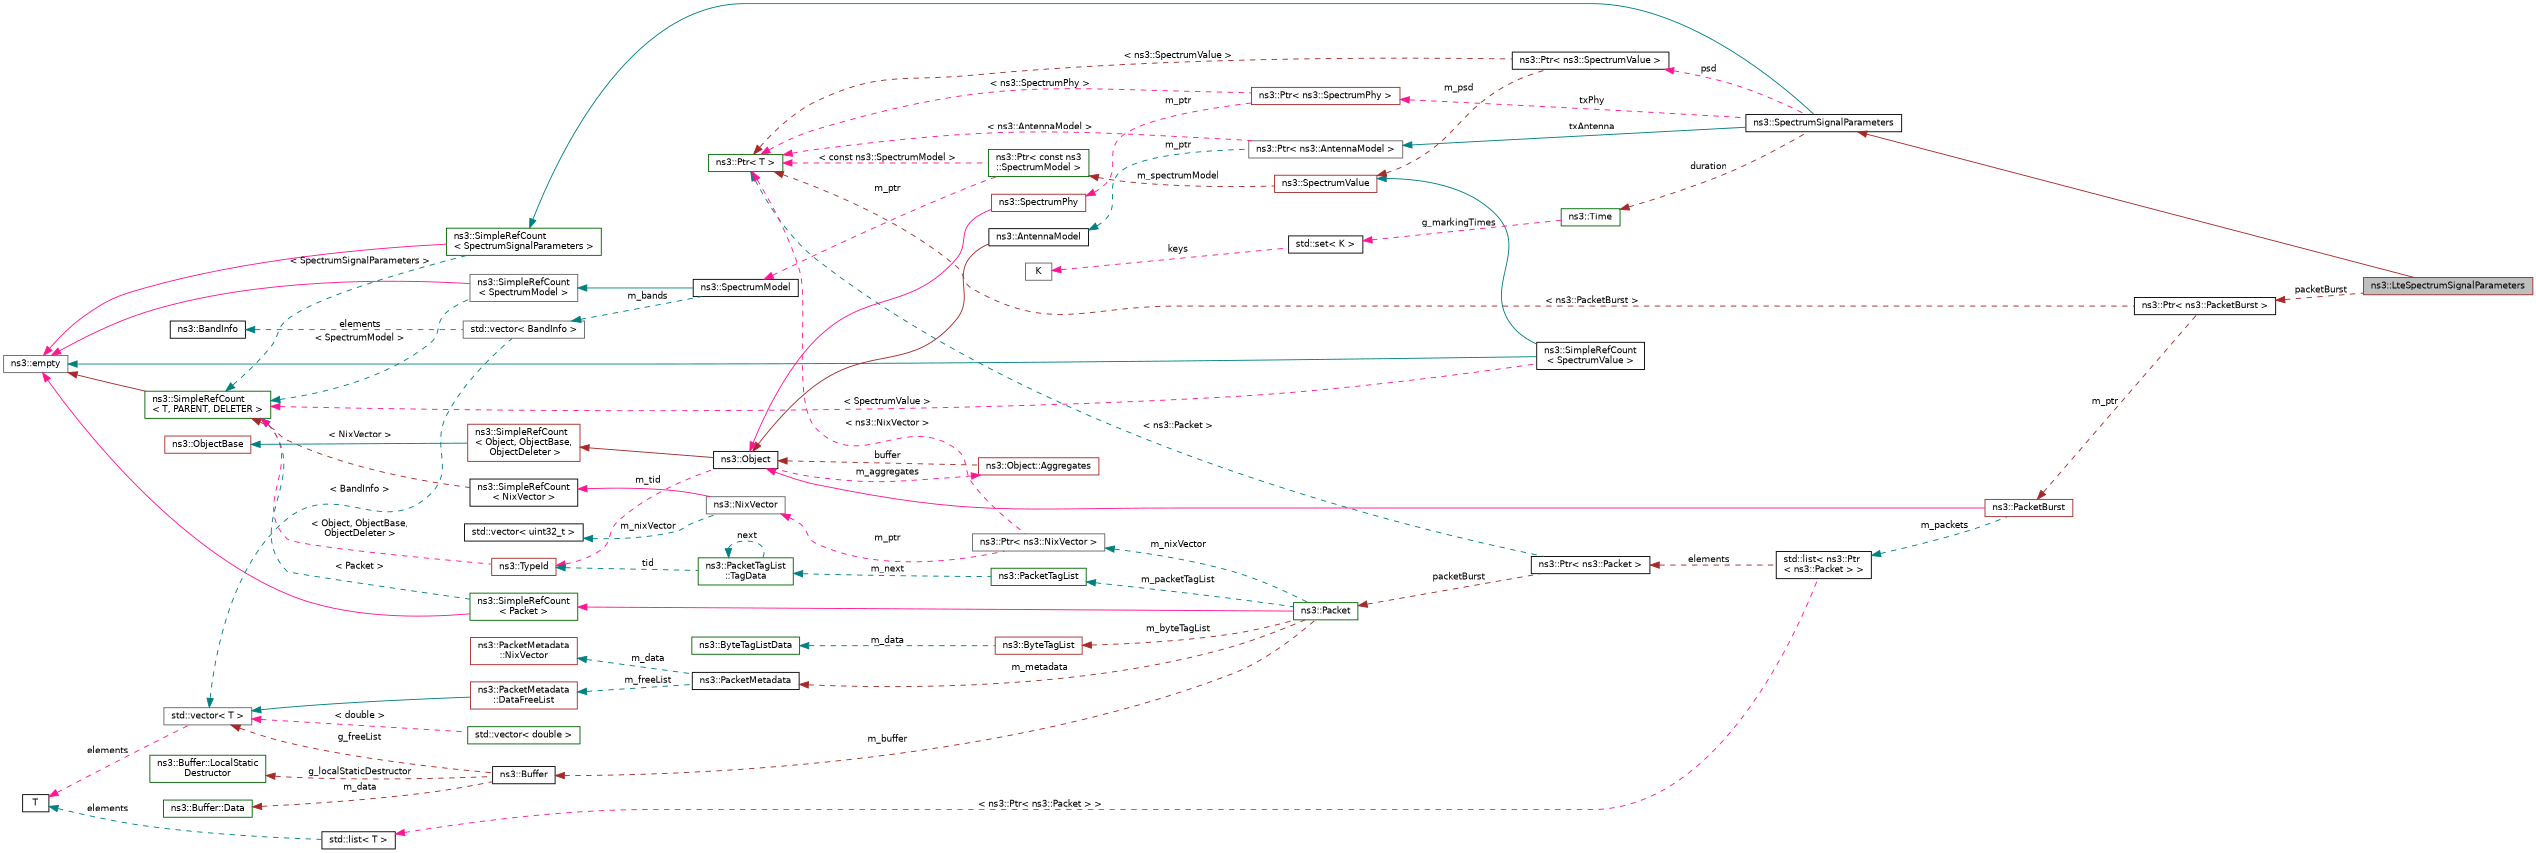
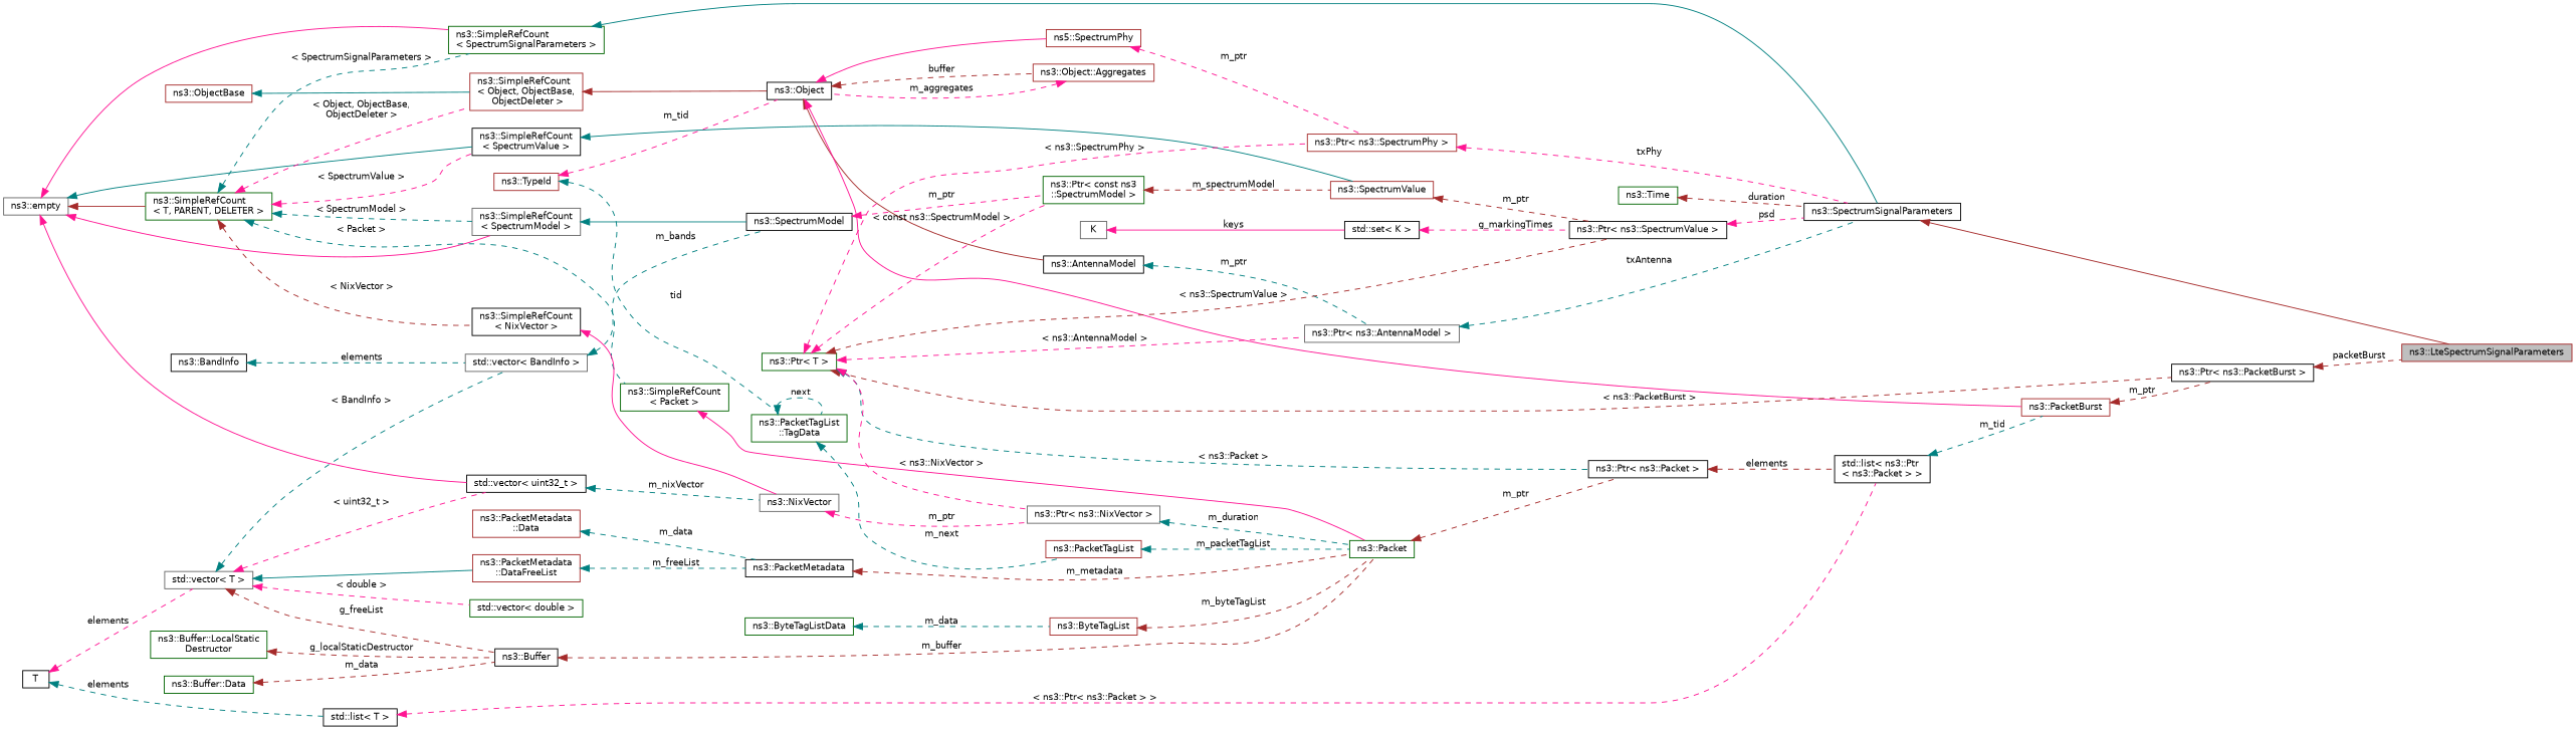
  digraph {
    rankdir=LR
    node [color=black fillcolor=white fontname=Helvetica fontsize=10 shape=record style=filled]
    edge [color=teal dir=back fontname=Helvetica fontsize=10 labelfontname=Helvetica labelfontsize=10 style=dashed]
    n1 [color=brown fillcolor=grey75 fontcolor=black height=0.2 label="ns3::LteSpectrumSignalParameters" width=0.4]
    n2 [height=0.2 label="ns3::SpectrumSignalParameters" width=0.4]
    n3 [color=darkgreen height=0.2 label="ns3::SimpleRefCount\l\< SpectrumSignalParameters \>" width=0.4]
    n4 [color=gray40 height=0.2 label="ns3::empty" width=0.4]
    n5 [color=darkgreen height=0.2 label="ns3::SimpleRefCount\l\< T, PARENT, DELETER \>" width=0.4]
    n6 [height=0.2 label="ns3::SimpleRefCount\l\< SpectrumValue \>" width=0.4]
    n7 [color=gray40 height=0.2 label="ns3::SimpleRefCount\l\< SpectrumModel \>" width=0.4]
    n8 [color=darkgreen height=0.2 label="ns3::SimpleRefCount\l\< Packet \>" width=0.4]
    n9 [height=0.2 label="ns3::SimpleRefCount\l\< NixVector \>" width=0.4]
    n10 [color=brown height=0.2 label="ns3::SimpleRefCount\l\< Object, ObjectBase,\l ObjectDeleter \>" width=0.4]
    n11 [color=brown height=0.2 label="ns3::SpectrumValue" width=0.4]
    n12 [height=0.2 label="ns3::SpectrumModel" width=0.4]
    n13 [color=darkgreen height=0.2 label="ns3::Packet" width=0.4]
    n14 [color=gray40 height=0.2 label="ns3::NixVector" width=0.4]
    n15 [height=0.2 label="ns3::Object" width=0.4]
    n16 [color=gray40 height=0.2 label="ns3::Ptr\< ns3::AntennaModel \>" width=0.4]
    n17 [height=0.2 label="ns3::AntennaModel" width=0.4]
    n18 [color=brown height=0.2 label="ns3::Object::Aggregates" width=0.4]
-   n19 [color=brown height=0.2 label="ns3::SpectrumPhy" width=0.4]
+   n19 [color=brown height=0.2 label="ns5::SpectrumPhy" width=0.4]
    n20 [color=brown height=0.2 label="ns3::PacketBurst" width=0.4]
    n21 [color=brown height=0.2 label="ns3::Ptr\< ns3::SpectrumPhy \>" width=0.4]
    n22 [height=0.2 label="ns3::Ptr\< ns3::PacketBurst \>" width=0.4]
    n23 [color=brown height=0.2 label="ns3::ObjectBase" width=0.4]
    n24 [color=brown height=0.2 label="ns3::TypeId" width=0.4]
    n25 [color=darkgreen height=0.2 label="ns3::PacketTagList\l::TagData" width=0.4]
-   n26 [color=darkgreen height=0.2 label="ns3::PacketTagList" width=0.4]
+   n26 [color=brown height=0.2 label="ns3::PacketTagList" width=0.4]
    n27 [color=darkgreen height=0.2 label="ns3::Ptr\< T \>" width=0.4]
    n28 [height=0.2 label="ns3::Ptr\< ns3::SpectrumValue \>" width=0.4]
    n29 [color=darkgreen height=0.2 label="ns3::Ptr\< const ns3\l::SpectrumModel \>" width=0.4]
    n30 [height=0.2 label="ns3::Ptr\< ns3::Packet \>" width=0.4]
    n31 [color=gray40 height=0.2 label="ns3::Ptr\< ns3::NixVector \>" width=0.4]
    n32 [height=0.2 label="std::list\< ns3::Ptr\l\< ns3::Packet \> \>" width=0.4]
    n33 [color=darkgreen height=0.2 label="ns3::Time" width=0.4]
    n34 [height=0.2 label="std::set\< K \>" width=0.4]
    n35 [color=gray40 height=0.2 label=K width=0.4]
    n36 [color=gray40 height=0.2 label="std::vector\< BandInfo \>" width=0.4]
    n37 [height=0.2 label="ns3::BandInfo" width=0.4]
    n38 [color=gray40 height=0.2 label="std::vector\< T \>" width=0.4]
    n39 [color=darkgreen height=0.2 label="std::vector\< double \>" width=0.4]
    n40 [height=0.2 label="std::vector\< uint32_t \>" width=0.4]
    n41 [color=brown height=0.2 label="ns3::PacketMetadata\l::DataFreeList" width=0.4]
    n42 [height=0.2 label="ns3::Buffer" width=0.4]
    n43 [height=0.2 label="ns3::PacketMetadata" width=0.4]
    n44 [height=0.2 label=T width=0.4]
    n45 [height=0.2 label="std::list\< T \>" width=0.4]
-   n46 [color=brown height=0.2 label="ns3::PacketMetadata\l::NixVector" width=0.4]
+   n46 [color=brown height=0.2 label="ns3::PacketMetadata\l::Data" width=0.4]
    n47 [color=brown height=0.2 label="ns3::ByteTagList" width=0.4]
    n48 [color=darkgreen height=0.2 label="ns3::ByteTagListData" width=0.4]
    n49 [color=darkgreen height=0.2 label="ns3::Buffer::Data" width=0.4]
    n50 [color=darkgreen height=0.2 label="ns3::Buffer::LocalStatic\lDestructor" width=0.4]
    n2 -> n1 [color=brown style=solid]
    n3 -> n2 [style=solid]
    n4 -> n3 [color=deeppink style=solid]
    n4 -> n5 [color=brown style=solid]
    n4 -> n6 [style=solid]
    n4 -> n7 [color=deeppink style=solid]
-   n4 -> n8 [color=deeppink style=solid]
+   n4 -> n40 [color=deeppink style=solid]
    n5 -> n3 [label=" \< SpectrumSignalParameters \>"]
    n5 -> n6 [color=deeppink label=" \< SpectrumValue \>"]
    n5 -> n7 [label=" \< SpectrumModel \>"]
    n5 -> n8 [label=" \< Packet \>"]
    n5 -> n9 [color=brown label=" \< NixVector \>"]
-   n5 -> n24 [color=deeppink label=" \< Object, ObjectBase,\l ObjectDeleter \>"]
-   n11 -> n6 [style=solid]
+   n5 -> n10 [color=deeppink label=" \< Object, ObjectBase,\l ObjectDeleter \>"]
+   n6 -> n11 [style=solid]
    n7 -> n12 [style=solid]
    n8 -> n13 [color=deeppink style=solid]
    n9 -> n14 [color=deeppink style=solid]
    n10 -> n15 [color=brown style=solid]
-   n11 -> n28 [color=brown label=" m_psd"]
+   n11 -> n28 [color=brown label=" m_ptr"]
    n12 -> n29 [color=deeppink label=" m_ptr"]
-   n13 -> n30 [color=brown label=" packetBurst"]
+   n13 -> n30 [color=brown label=" m_ptr"]
    n14 -> n31 [color=deeppink label=" m_ptr"]
    n15 -> n17 [color=brown style=solid]
    n15 -> n18 [color=brown label=" buffer"]
    n15 -> n19 [color=deeppink style=solid]
    n15 -> n20 [color=deeppink style=solid]
-   n16 -> n2 [label=" txAntenna" style=solid]
+   n16 -> n2 [label=" txAntenna"]
    n17 -> n16 [label=" m_ptr"]
    n18 -> n15 [color=deeppink label=" m_aggregates"]
    n19 -> n21 [color=deeppink label=" m_ptr"]
    n20 -> n22 [color=brown label=" m_ptr"]
    n21 -> n2 [color=deeppink label=" txPhy"]
    n22 -> n1 [color=brown label=" packetBurst"]
    n23 -> n10 [style=solid]
    n24 -> n15 [color=deeppink label=" m_tid"]
    n24 -> n25 [label=" tid"]
    n25 -> n25 [label=" next"]
    n25 -> n26 [label=" m_next"]
    n26 -> n13 [label=" m_packetTagList"]
    n27 -> n16 [color=deeppink label=" \< ns3::AntennaModel \>"]
    n27 -> n21 [color=deeppink label=" \< ns3::SpectrumPhy \>"]
    n27 -> n22 [color=brown label=" \< ns3::PacketBurst \>"]
    n27 -> n28 [color=brown label=" \< ns3::SpectrumValue \>"]
    n27 -> n29 [color=deeppink label=" \< const ns3::SpectrumModel \>"]
    n27 -> n30 [label=" \< ns3::Packet \>"]
    n27 -> n31 [color=deeppink label=" \< ns3::NixVector \>"]
    n28 -> n2 [color=deeppink label=" psd"]
    n29 -> n11 [color=brown label=" m_spectrumModel"]
    n30 -> n32 [color=brown label=" elements"]
-   n31 -> n13 [label=" m_nixVector"]
-   n32 -> n20 [label=" m_packets"]
+   n31 -> n13 [label=" m_duration"]
+   n32 -> n20 [label=" m_tid"]
    n33 -> n2 [color=brown label=" duration"]
-   n34 -> n33 [color=deeppink label=" g_markingTimes"]
-   n35 -> n34 [color=deeppink label=" keys"]
+   n34 -> n28 [color=deeppink label=" g_markingTimes"]
+   n35 -> n34 [color=deeppink label=" keys" style=solid]
    n36 -> n12 [label=" m_bands"]
    n37 -> n36 [label=" elements"]
    n38 -> n36 [label=" \< BandInfo \>"]
    n38 -> n39 [color=deeppink label=" \< double \>"]
+   n38 -> n40 [color=deeppink label=" \< uint32_t \>"]
    n38 -> n41 [style=solid]
    n38 -> n42 [color=brown label=" g_freeList"]
    n40 -> n14 [label=" m_nixVector"]
    n41 -> n43 [label=" m_freeList"]
    n42 -> n13 [color=brown label=" m_buffer"]
    n43 -> n13 [color=brown label=" m_metadata"]
    n44 -> n38 [color=deeppink label=" elements"]
    n44 -> n45 [label=" elements"]
    n45 -> n32 [color=deeppink label=" \< ns3::Ptr\< ns3::Packet \> \>"]
    n46 -> n43 [label=" m_data"]
    n47 -> n13 [color=brown label=" m_byteTagList"]
    n48 -> n47 [label=" m_data"]
    n49 -> n42 [color=brown label=" m_data"]
    n50 -> n42 [color=brown label=" g_localStaticDestructor"]
  }
